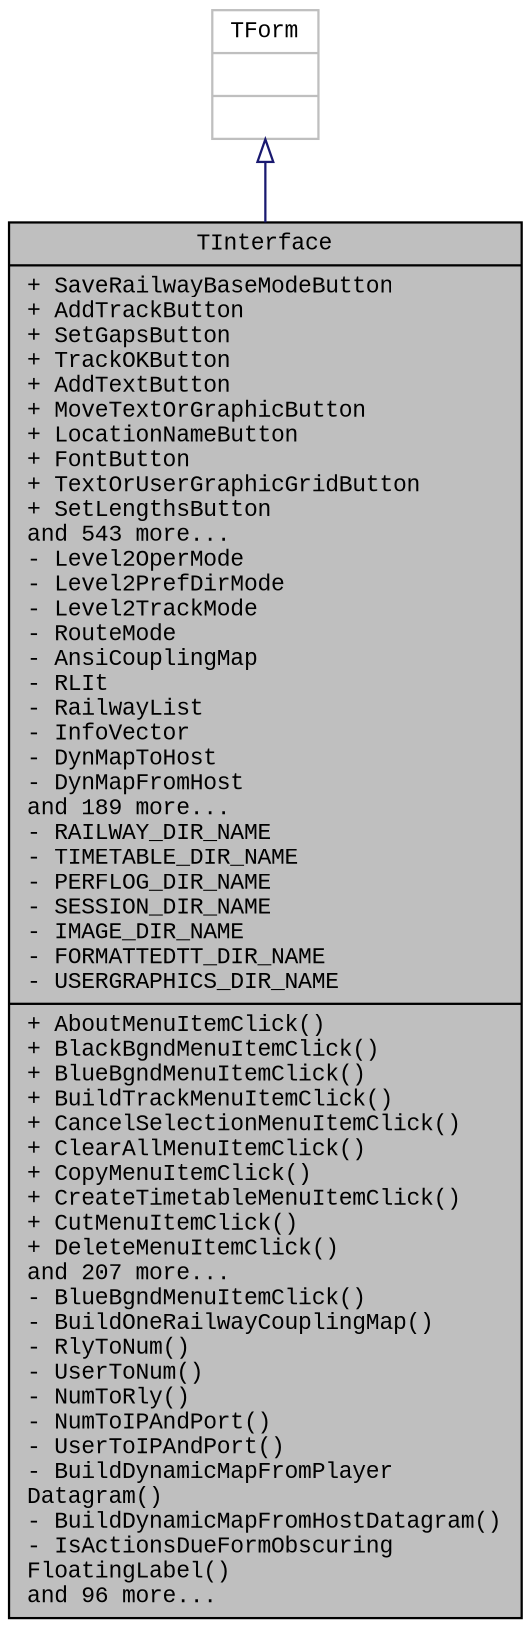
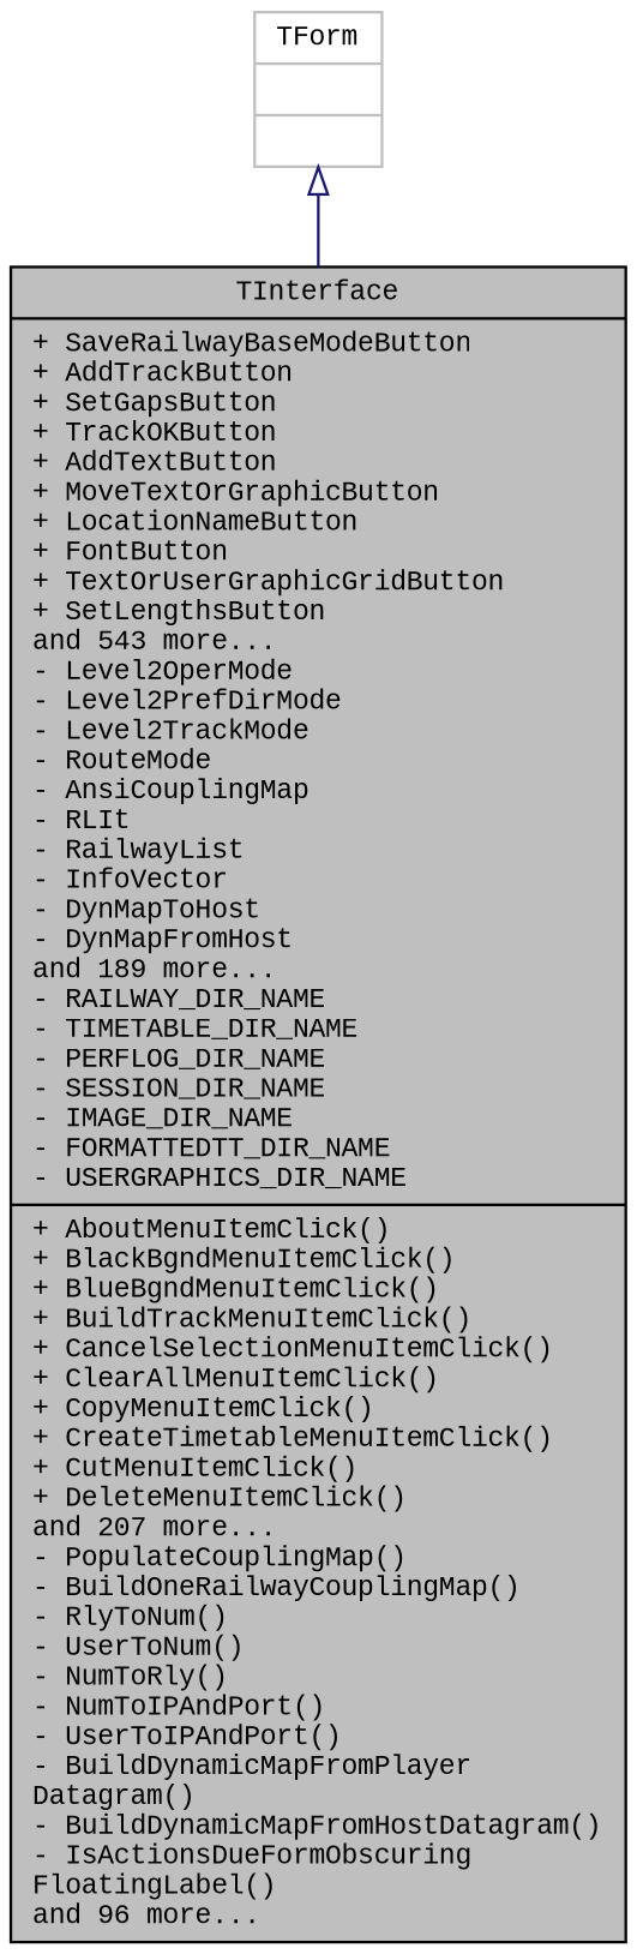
  digraph {
    fontname="Liberation Mono"
    node [fontname="Liberation Mono" fontsize=10 shape=record style=filled]
-   n1 [color=black fillcolor=grey75 fontcolor=black height=0.2 label="{TInterface\n|+ SaveRailwayBaseModeButton\l+ AddTrackButton\l+ SetGapsButton\l+ TrackOKButton\l+ AddTextButton\l+ MoveTextOrGraphicButton\l+ LocationNameButton\l+ FontButton\l+ TextOrUserGraphicGridButton\l+ SetLengthsButton\land 543 more...\l- Level2OperMode\l- Level2PrefDirMode\l- Level2TrackMode\l- RouteMode\l- AnsiCouplingMap\l- RLIt\l- RailwayList\l- InfoVector\l- DynMapToHost\l- DynMapFromHost\land 189 more...\l- RAILWAY_DIR_NAME\l- TIMETABLE_DIR_NAME\l- PERFLOG_DIR_NAME\l- SESSION_DIR_NAME\l- IMAGE_DIR_NAME\l- FORMATTEDTT_DIR_NAME\l- USERGRAPHICS_DIR_NAME\l|+ AboutMenuItemClick()\l+ BlackBgndMenuItemClick()\l+ BlueBgndMenuItemClick()\l+ BuildTrackMenuItemClick()\l+ CancelSelectionMenuItemClick()\l+ ClearAllMenuItemClick()\l+ CopyMenuItemClick()\l+ CreateTimetableMenuItemClick()\l+ CutMenuItemClick()\l+ DeleteMenuItemClick()\land 207 more...\l- BlueBgndMenuItemClick()\l- BuildOneRailwayCouplingMap()\l- RlyToNum()\l- UserToNum()\l- NumToRly()\l- NumToIPAndPort()\l- UserToIPAndPort()\l- BuildDynamicMapFromPlayer\lDatagram()\l- BuildDynamicMapFromHostDatagram()\l- IsActionsDueFormObscuring\lFloatingLabel()\land 96 more...\l}" width=0.4]
+   n1 [color=black fillcolor=grey75 fontcolor=black height=0.2 label="{TInterface\n|+ SaveRailwayBaseModeButton\l+ AddTrackButton\l+ SetGapsButton\l+ TrackOKButton\l+ AddTextButton\l+ MoveTextOrGraphicButton\l+ LocationNameButton\l+ FontButton\l+ TextOrUserGraphicGridButton\l+ SetLengthsButton\land 543 more...\l- Level2OperMode\l- Level2PrefDirMode\l- Level2TrackMode\l- RouteMode\l- AnsiCouplingMap\l- RLIt\l- RailwayList\l- InfoVector\l- DynMapToHost\l- DynMapFromHost\land 189 more...\l- RAILWAY_DIR_NAME\l- TIMETABLE_DIR_NAME\l- PERFLOG_DIR_NAME\l- SESSION_DIR_NAME\l- IMAGE_DIR_NAME\l- FORMATTEDTT_DIR_NAME\l- USERGRAPHICS_DIR_NAME\l|+ AboutMenuItemClick()\l+ BlackBgndMenuItemClick()\l+ BlueBgndMenuItemClick()\l+ BuildTrackMenuItemClick()\l+ CancelSelectionMenuItemClick()\l+ ClearAllMenuItemClick()\l+ CopyMenuItemClick()\l+ CreateTimetableMenuItemClick()\l+ CutMenuItemClick()\l+ DeleteMenuItemClick()\land 207 more...\l- PopulateCouplingMap()\l- BuildOneRailwayCouplingMap()\l- RlyToNum()\l- UserToNum()\l- NumToRly()\l- NumToIPAndPort()\l- UserToIPAndPort()\l- BuildDynamicMapFromPlayer\lDatagram()\l- BuildDynamicMapFromHostDatagram()\l- IsActionsDueFormObscuring\lFloatingLabel()\land 96 more...\l}" width=0.4]
    n2 [color=grey75 fillcolor=white height=0.2 label="{TForm\n||}" width=0.4]
    n2 -> n1 [arrowtail=onormal color=midnightblue dir=back fontname="Liberation Mono" fontsize=10 labelfontname=Helvetica labelfontsize=10 style=solid]
  }
